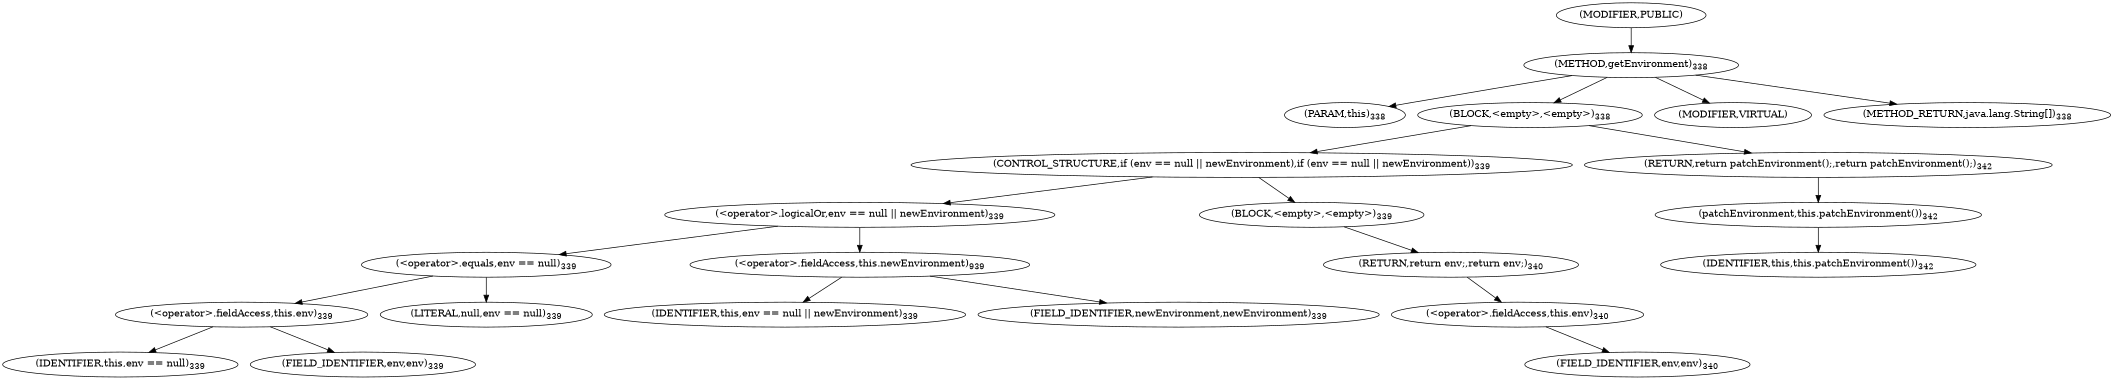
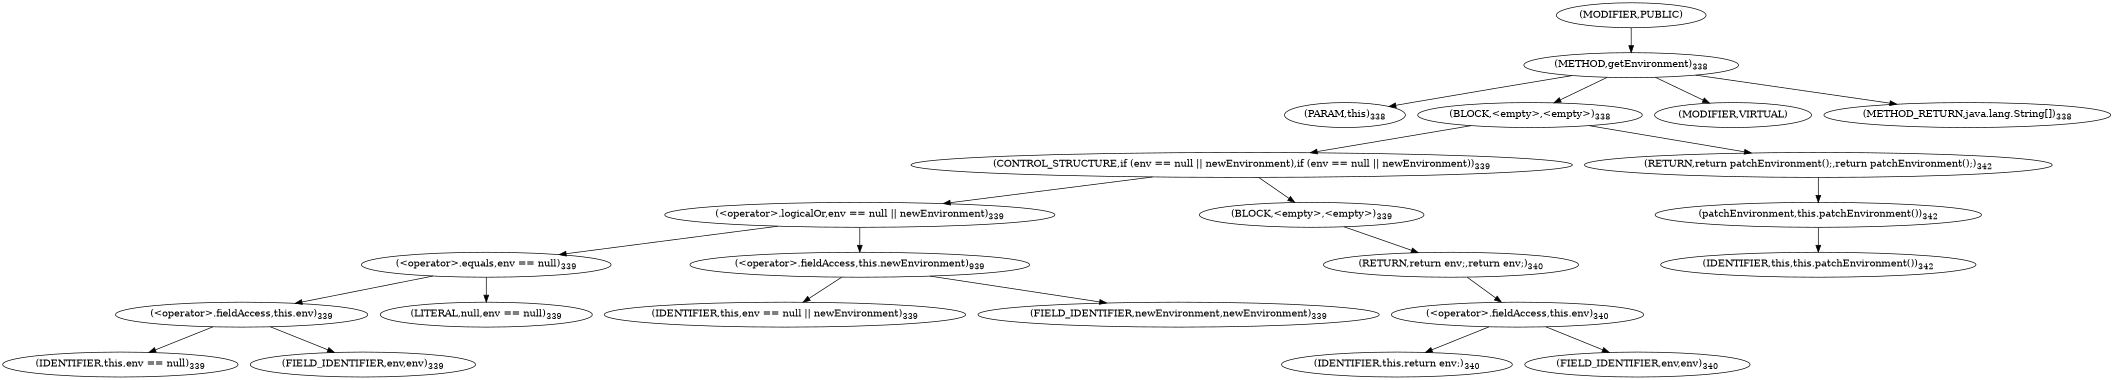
  digraph {
    n1 [label=<(METHOD,getEnvironment)<SUB>338</SUB>>]
    n2 [label=<(PARAM,this)<SUB>338</SUB>>]
    n3 [label=<(BLOCK,&lt;empty&gt;,&lt;empty&gt;)<SUB>338</SUB>>]
    n4 [label=<(MODIFIER,VIRTUAL)>]
    n5 [label=<(METHOD_RETURN,java.lang.String[])<SUB>338</SUB>>]
    n6 [label=<(CONTROL_STRUCTURE,if (env == null || newEnvironment),if (env == null || newEnvironment))<SUB>339</SUB>>]
    n7 [label=<(RETURN,return patchEnvironment();,return patchEnvironment();)<SUB>342</SUB>>]
    n8 [label=<(MODIFIER,PUBLIC)>]
    n9 [label=<(&lt;operator&gt;.logicalOr,env == null || newEnvironment)<SUB>339</SUB>>]
    n10 [label=<(BLOCK,&lt;empty&gt;,&lt;empty&gt;)<SUB>339</SUB>>]
    n11 [label=<(patchEnvironment,this.patchEnvironment())<SUB>342</SUB>>]
    n12 [label=<(&lt;operator&gt;.equals,env == null)<SUB>339</SUB>>]
    n13 [label=<(&lt;operator&gt;.fieldAccess,this.newEnvironment)<SUB>939</SUB>>]
    n14 [label=<(RETURN,return env;,return env;)<SUB>340</SUB>>]
    n15 [label=<(&lt;operator&gt;.fieldAccess,this.env)<SUB>339</SUB>>]
    n16 [label=<(LITERAL,null,env == null)<SUB>339</SUB>>]
    n17 [label=<(IDENTIFIER,this,env == null || newEnvironment)<SUB>339</SUB>>]
    n18 [label=<(FIELD_IDENTIFIER,newEnvironment,newEnvironment)<SUB>339</SUB>>]
    n19 [label=<(IDENTIFIER,this,env == null)<SUB>339</SUB>>]
    n20 [label=<(FIELD_IDENTIFIER,env,env)<SUB>339</SUB>>]
    n21 [label=<(&lt;operator&gt;.fieldAccess,this.env)<SUB>340</SUB>>]
+   n22 [label=<(IDENTIFIER,this,return env;)<SUB>340</SUB>>]
    n23 [label=<(FIELD_IDENTIFIER,env,env)<SUB>340</SUB>>]
    n24 [label=<(IDENTIFIER,this,this.patchEnvironment())<SUB>342</SUB>>]
    n1 -> n2
    n1 -> n3
    n1 -> n4
    n1 -> n5
    n3 -> n6
    n3 -> n7
    n6 -> n9
    n6 -> n10
    n7 -> n11
    n8 -> n1
    n9 -> n12
    n9 -> n13
    n10 -> n14
    n11 -> n24
    n12 -> n15
    n12 -> n16
    n13 -> n17
    n13 -> n18
    n14 -> n21
    n15 -> n19
    n15 -> n20
+   n21 -> n22
    n21 -> n23
  }
